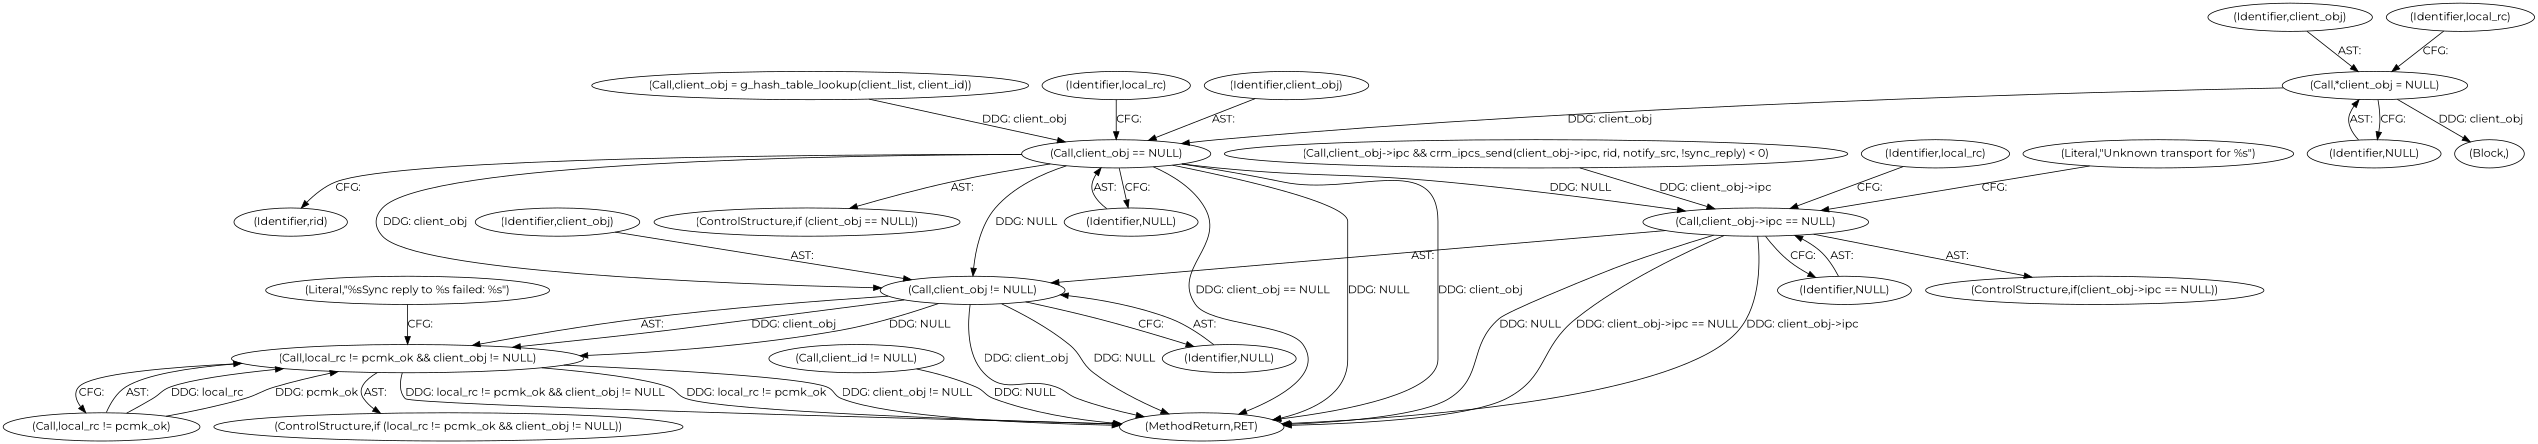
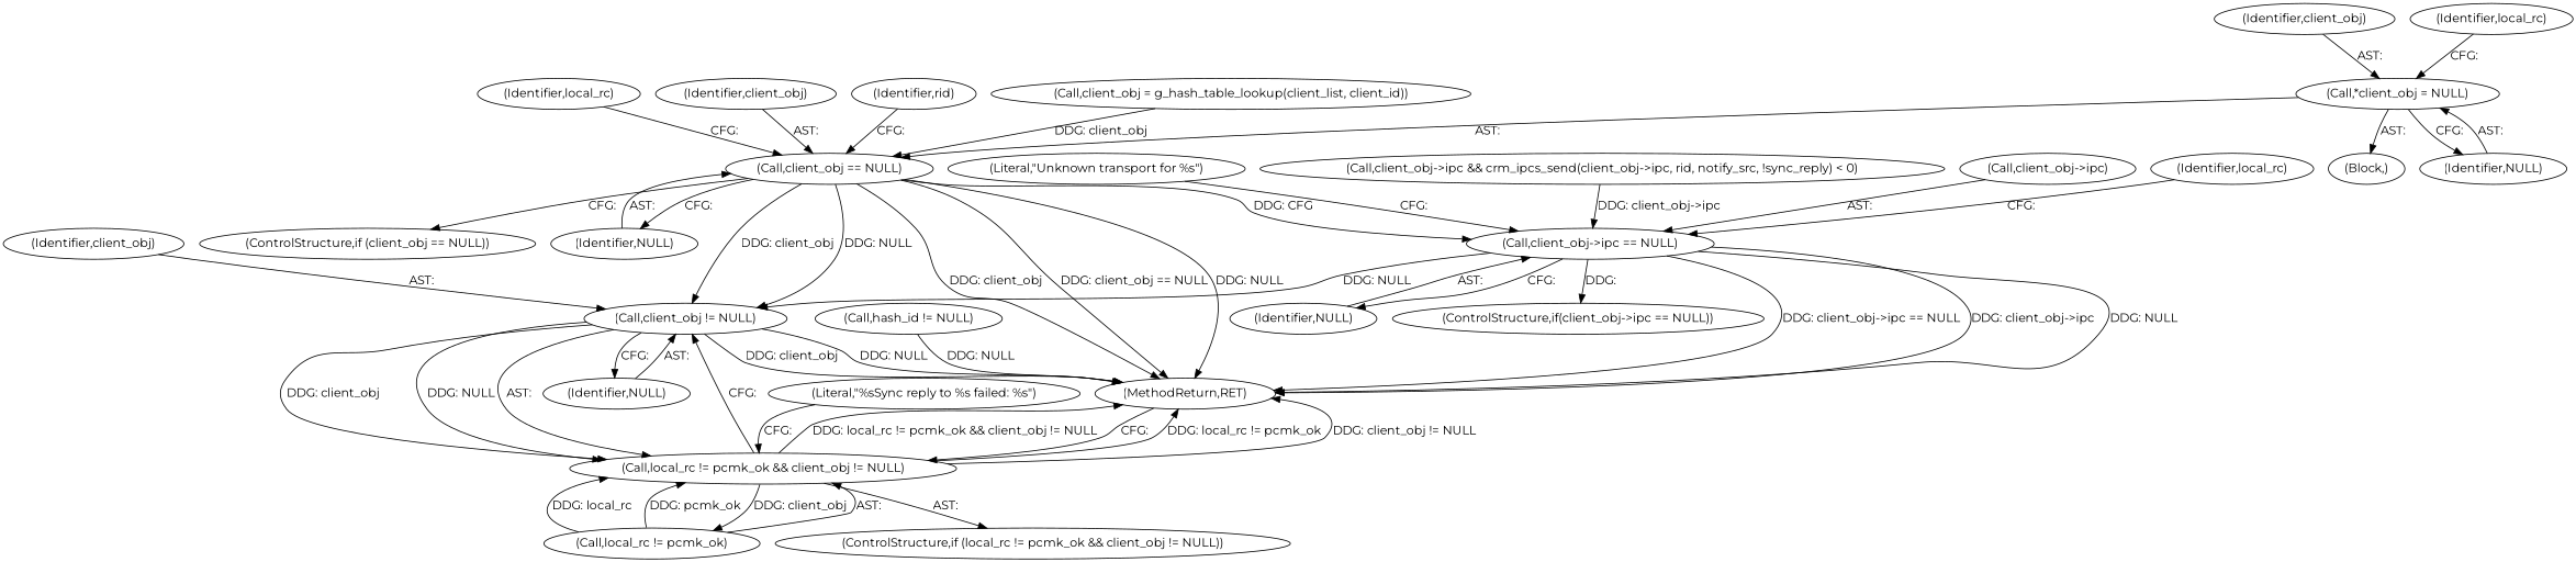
  digraph {
    fontname=Montserrat
    node [fontname=Montserrat]
    edge [fontname=Montserrat]
    n1 [label="(Call,*client_obj = NULL)"]
    n2 [label="(Call,client_obj == NULL)"]
    n3 [label="(Block,)"]
    n4 [label="(Identifier,NULL)"]
    n5 [label="(Call,client_obj->ipc == NULL)"]
    n6 [label="(Call,client_obj != NULL)"]
    n7 [label="(ControlStructure,if (client_obj == NULL))"]
    n8 [label="(MethodReturn,RET)"]
    n9 [label="(Identifier,NULL)"]
    n10 [label="(Identifier,NULL)"]
    n11 [label="(ControlStructure,if(client_obj->ipc == NULL))"]
    n12 [label="(Call,local_rc != pcmk_ok && client_obj != NULL)"]
    n13 [label="(Identifier,NULL)"]
    n14 [label="(Call,local_rc != pcmk_ok)"]
    n15 [label="(ControlStructure,if (local_rc != pcmk_ok && client_obj != NULL))"]
-   n16 [label="(Call,client_id != NULL)"]
+   n16 [label="(Call,hash_id != NULL)"]
    n17 [label="(Identifier,client_obj)"]
    n18 [label="(Identifier,rid)"]
+   n19 [label="(Call,client_obj->ipc)"]
    n20 [label="(Identifier,client_obj)"]
    n21 [label="(Identifier,local_rc)"]
    n22 [label="(Call,client_obj = g_hash_table_lookup(client_list, client_id))"]
    n23 [label="(Literal,\"Unknown transport for %s\")"]
    n24 [label="(Identifier,local_rc)"]
    n25 [label="(Identifier,local_rc)"]
    n26 [label="(Identifier,client_obj)"]
    n27 [label="(Call,client_obj->ipc && crm_ipcs_send(client_obj->ipc, rid, notify_src, !sync_reply) < 0)"]
    n28 [label="(Literal,\"%sSync reply to %s failed: %s\")"]
-   n1 -> n2 [label="DDG: client_obj"]
-   n1 -> n3 [label="DDG: client_obj"]
+   n1 -> n2 [label="AST: "]
+   n1 -> n3 [label="AST: "]
    n1 -> n4 [label="CFG: "]
-   n2 -> n5 [label="DDG: NULL"]
+   n2 -> n5 [label="DDG: CFG"]
    n2 -> n6 [label="DDG: client_obj"]
    n2 -> n6 [label="DDG: NULL"]
-   n2 -> n7 [label="AST: "]
+   n2 -> n7 [label="CFG: "]
    n2 -> n8 [label="DDG: client_obj == NULL"]
    n2 -> n8 [label="DDG: NULL"]
    n2 -> n8 [label="DDG: client_obj"]
    n2 -> n9 [label="CFG: "]
    n4 -> n1 [label="AST: "]
-   n5 -> n6 [label="AST: "]
+   n5 -> n6 [label="DDG: NULL"]
    n5 -> n8 [label="DDG: client_obj->ipc == NULL"]
    n5 -> n8 [label="DDG: client_obj->ipc"]
    n5 -> n8 [label="DDG: NULL"]
    n5 -> n10 [label="CFG: "]
-   n5 -> n11 [label="AST: "]
+   n5 -> n11 [label="DDG: "]
    n6 -> n8 [label="DDG: client_obj"]
    n6 -> n8 [label="DDG: NULL"]
    n6 -> n12 [label="AST: "]
    n6 -> n12 [label="DDG: client_obj"]
    n6 -> n12 [label="DDG: NULL"]
    n6 -> n13 [label="CFG: "]
+   n8 -> n12 [label="CFG: "]
    n9 -> n2 [label="AST: "]
    n10 -> n5 [label="AST: "]
+   n12 -> n6 [label="CFG: "]
    n12 -> n8 [label="DDG: local_rc != pcmk_ok"]
    n12 -> n8 [label="DDG: client_obj != NULL"]
    n12 -> n8 [label="DDG: local_rc != pcmk_ok && client_obj != NULL"]
-   n12 -> n14 [label="CFG: "]
+   n12 -> n14 [label="DDG: client_obj"]
    n12 -> n15 [label="AST: "]
    n13 -> n6 [label="AST: "]
    n14 -> n12 [label="AST: "]
    n14 -> n12 [label="DDG: local_rc"]
    n14 -> n12 [label="DDG: pcmk_ok"]
    n16 -> n8 [label="DDG: NULL"]
    n17 -> n1 [label="AST: "]
-   n2 -> n18 [label="CFG: "]
+   n18 -> n2 [label="CFG: "]
+   n19 -> n5 [label="AST: "]
    n20 -> n6 [label="AST: "]
    n21 -> n5 [label="CFG: "]
    n22 -> n2 [label="DDG: client_obj"]
    n23 -> n5 [label="CFG: "]
    n24 -> n1 [label="CFG: "]
    n25 -> n2 [label="CFG: "]
    n26 -> n2 [label="AST: "]
    n27 -> n5 [label="DDG: client_obj->ipc"]
    n28 -> n12 [label="CFG: "]
  }
